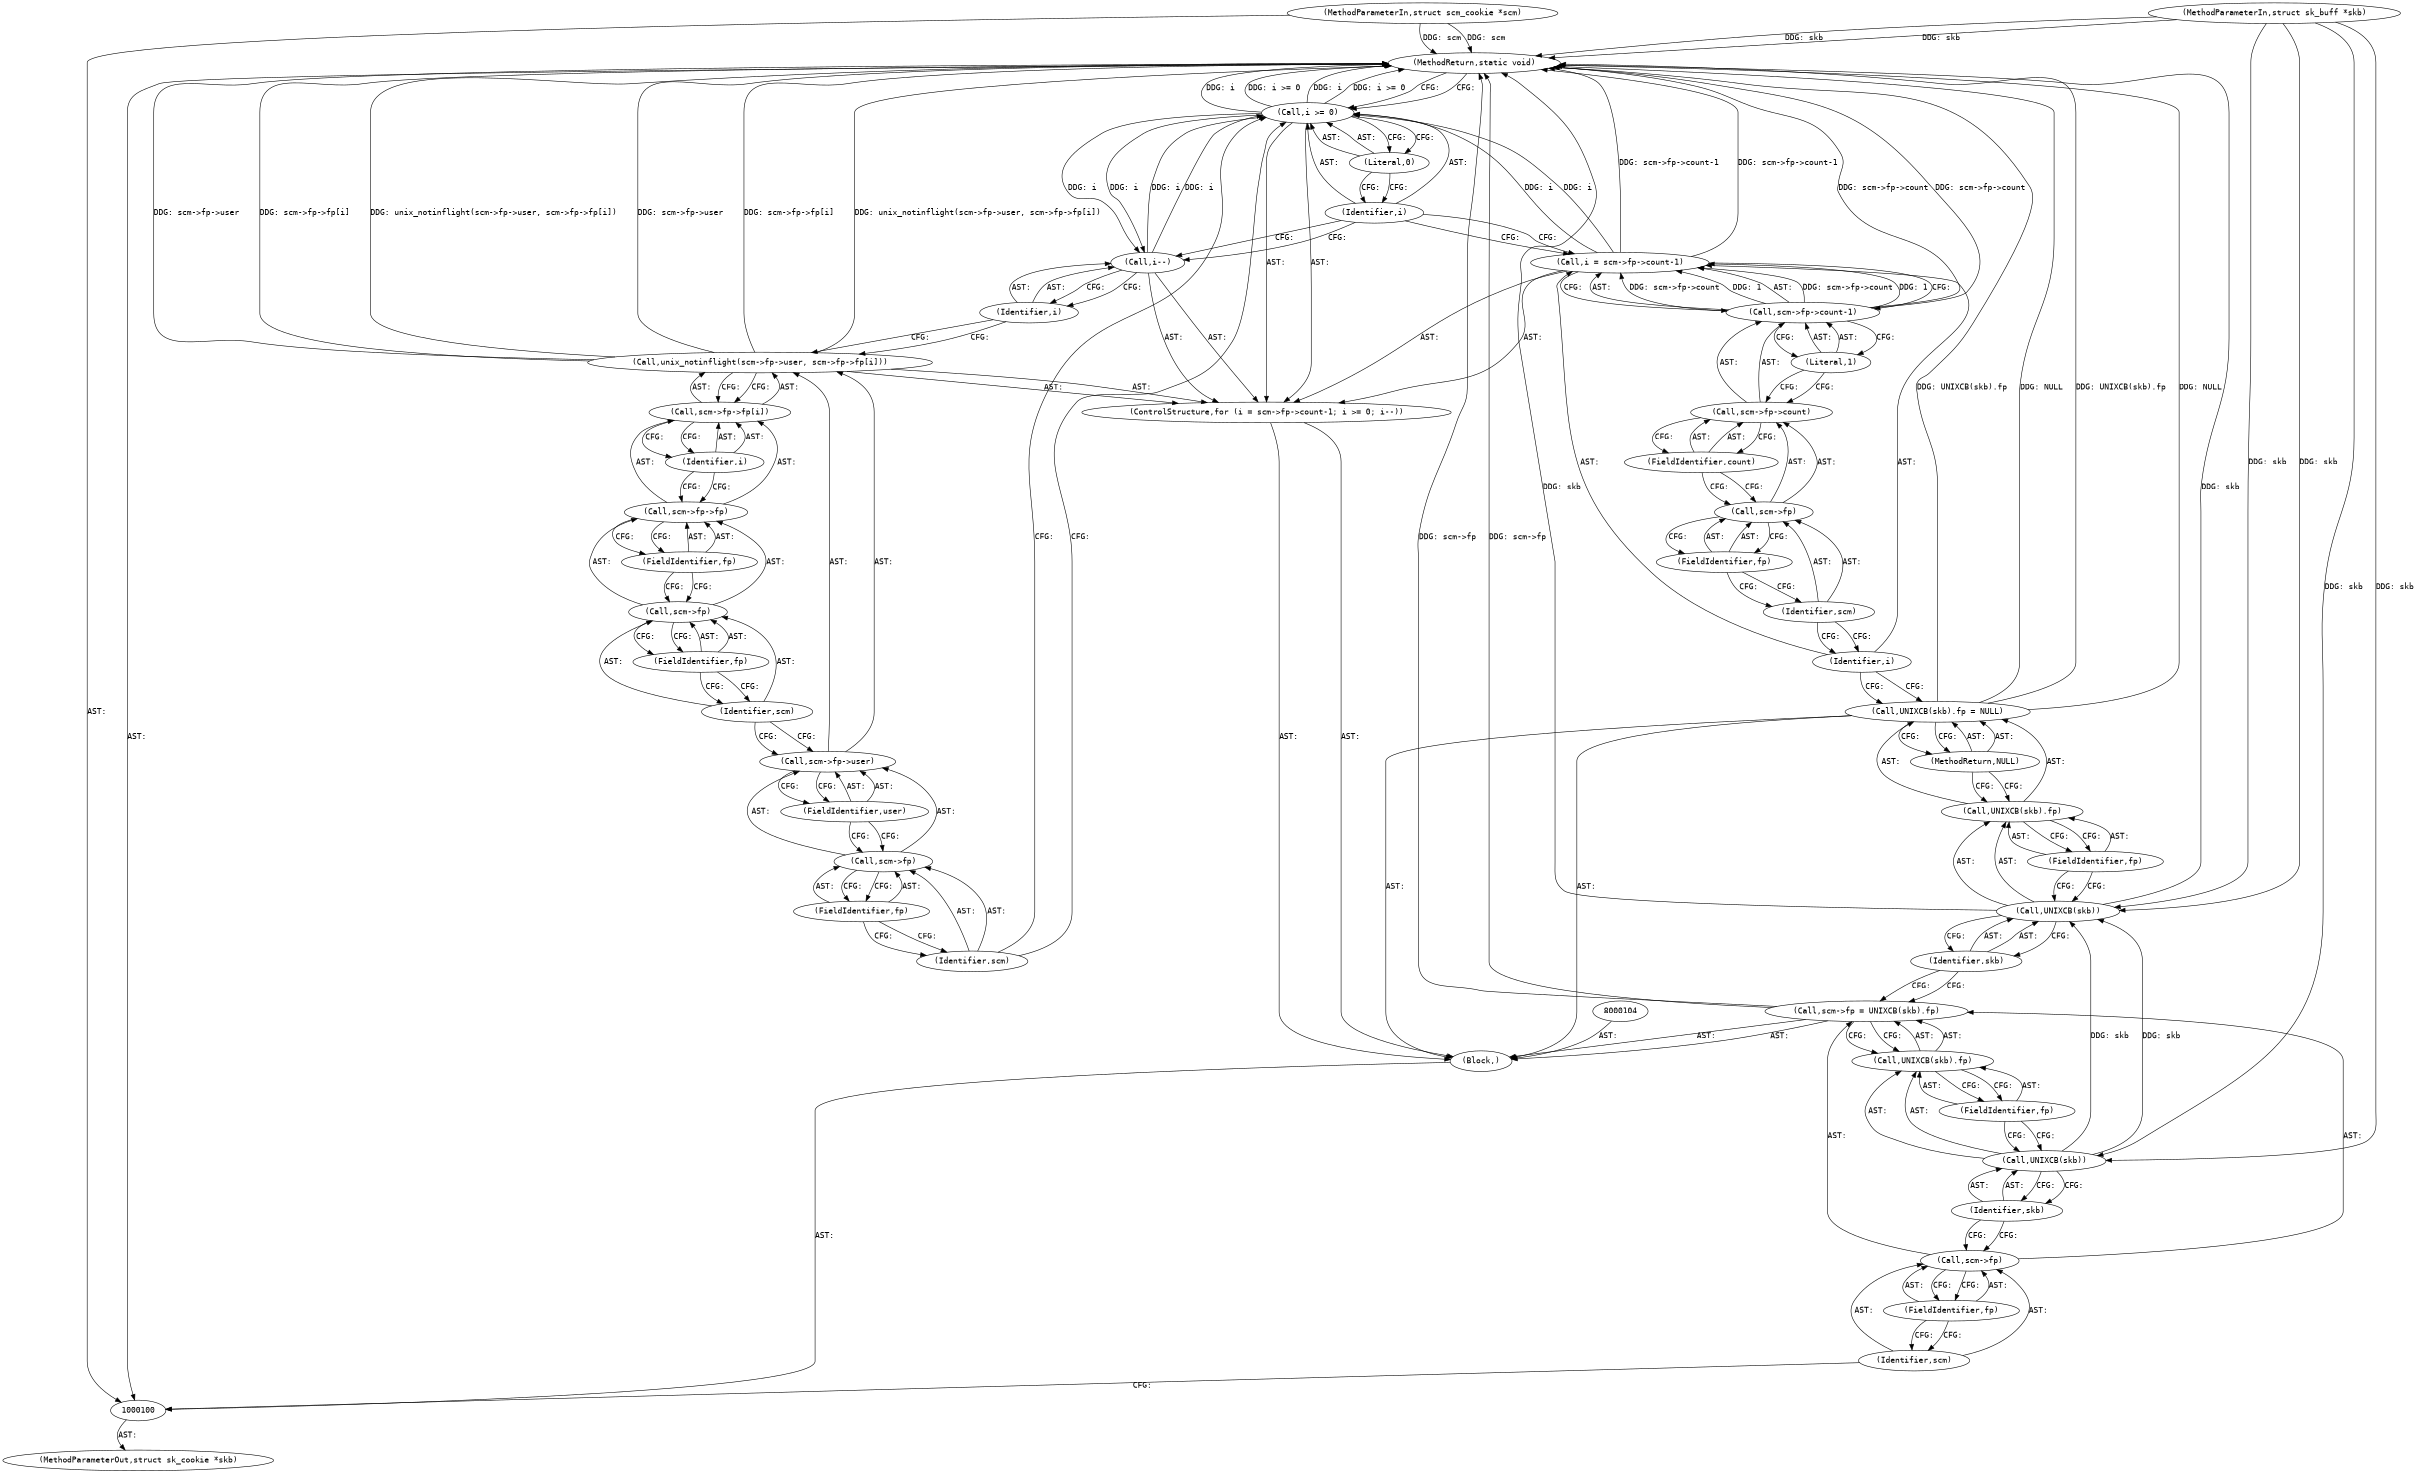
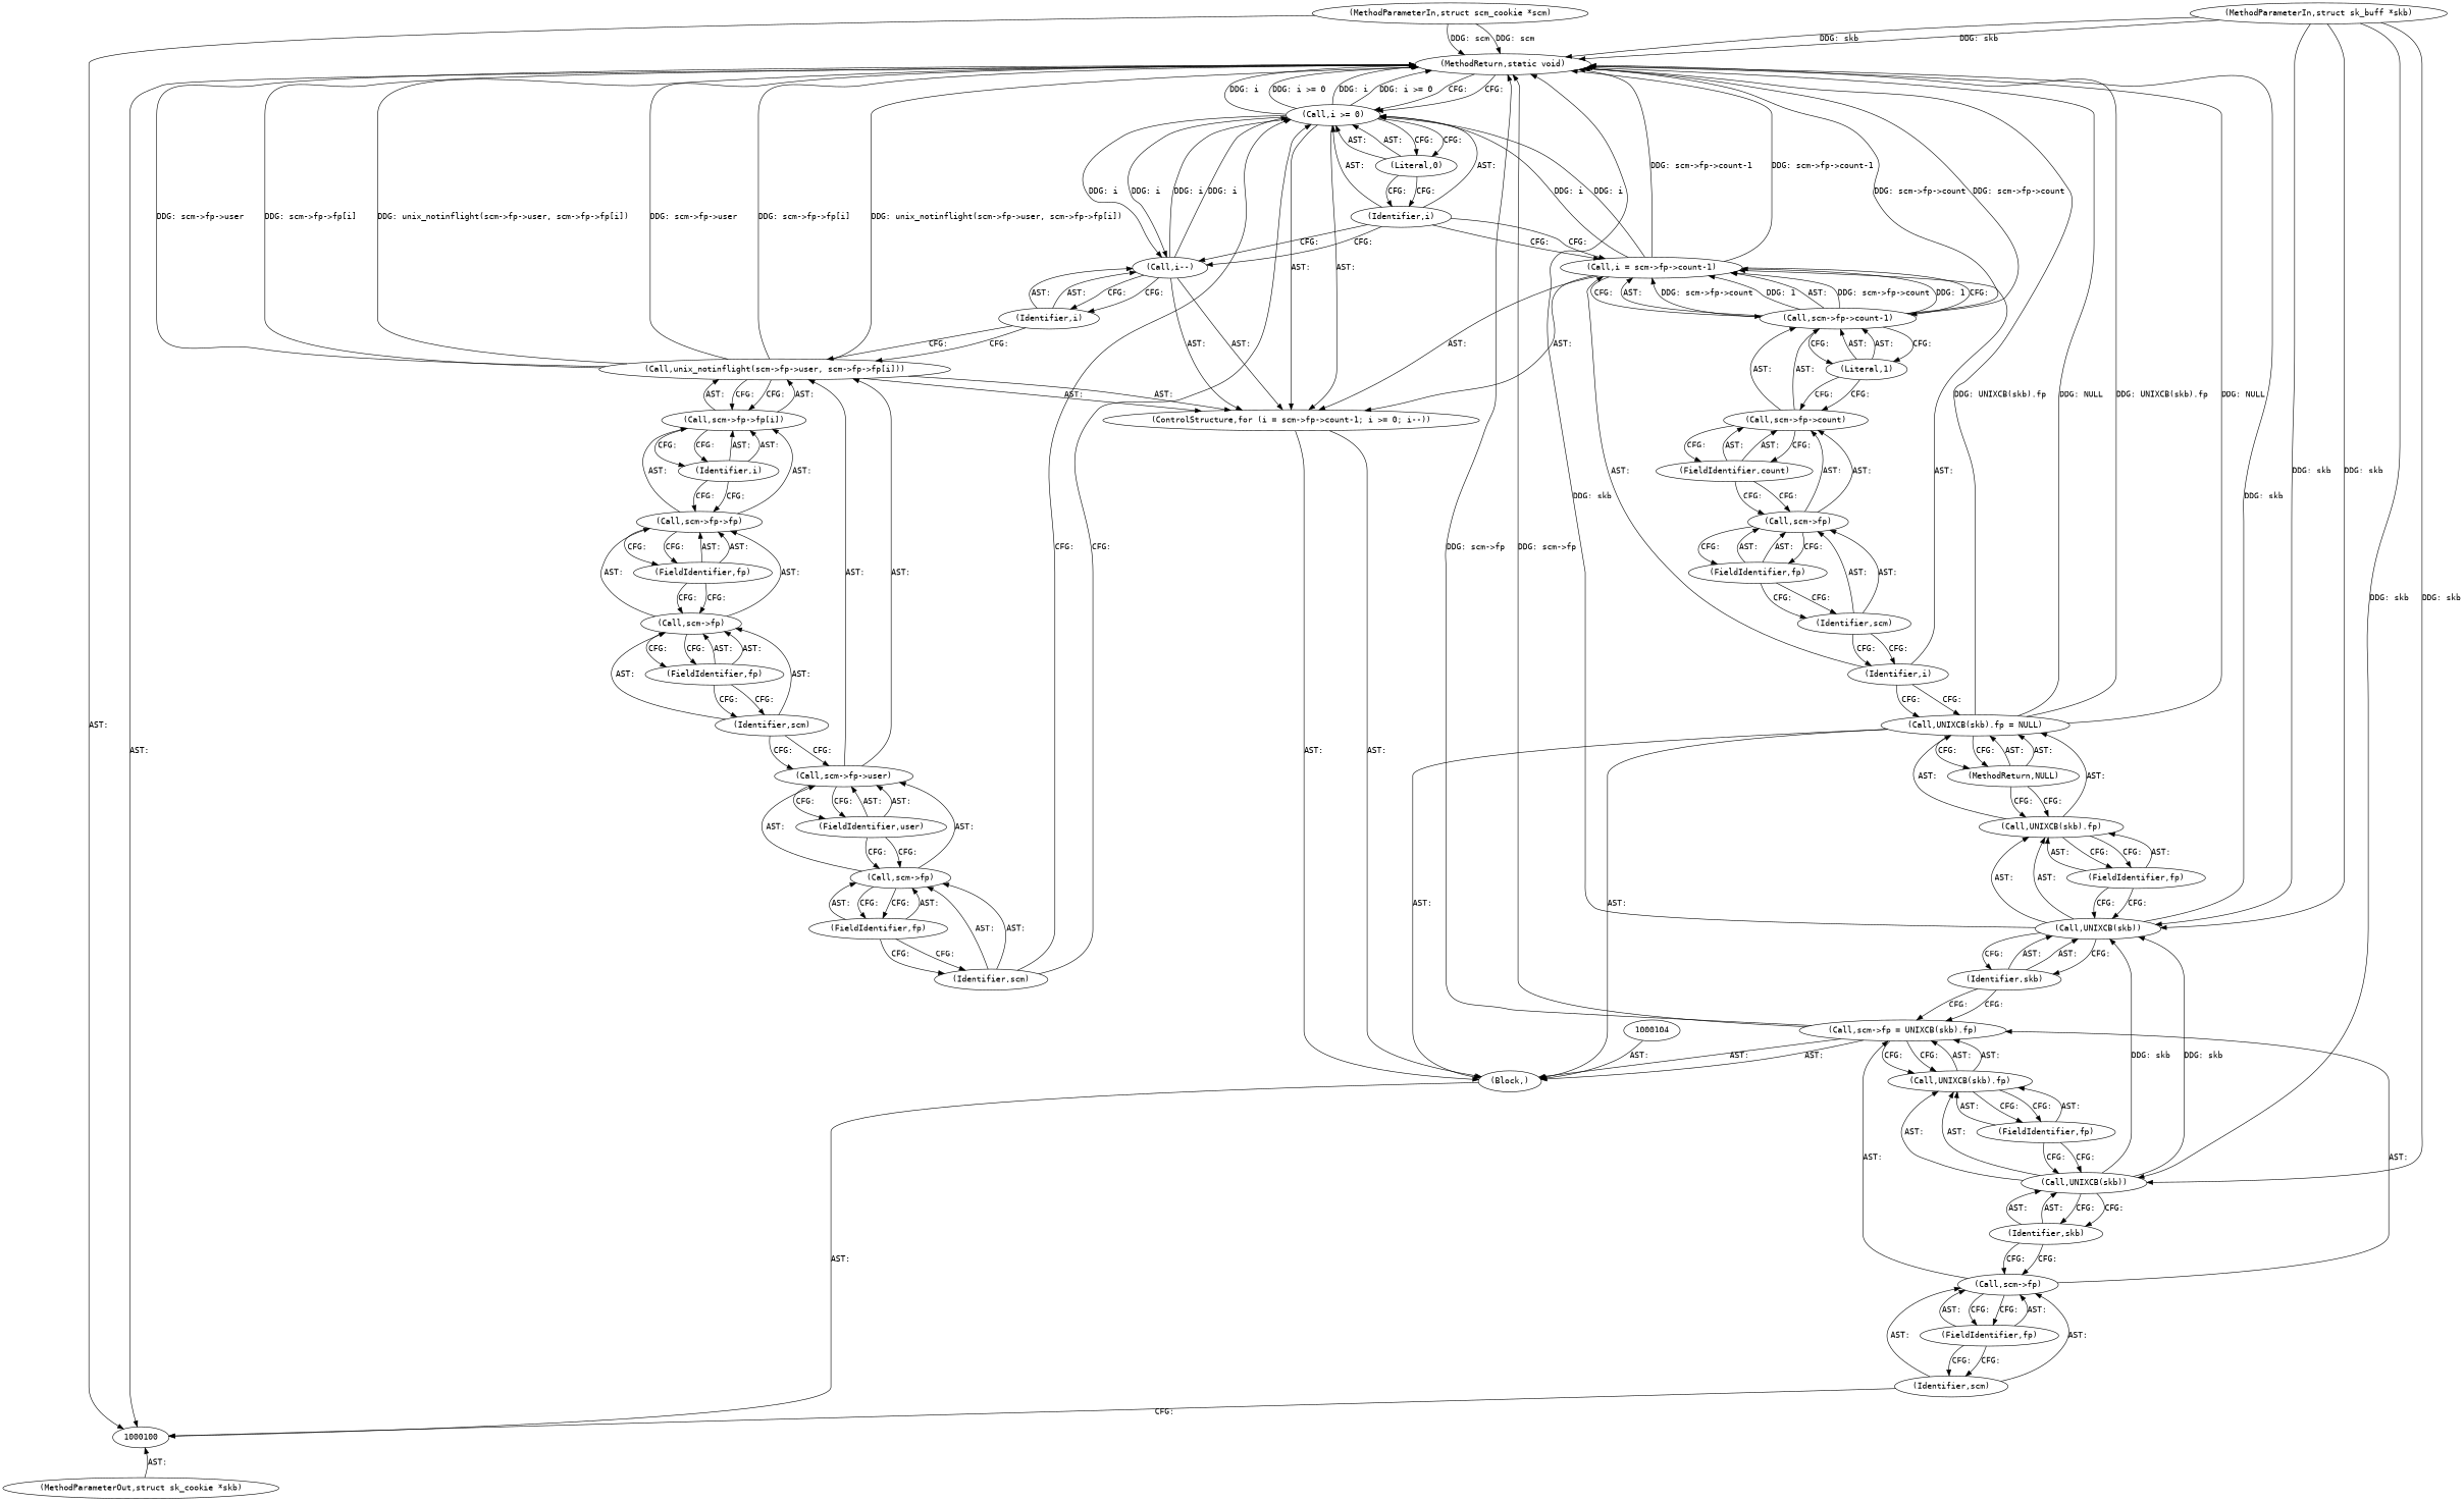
  digraph {
    fontname="DejaVu Sans Mono"
    node [fontname="DejaVu Sans Mono"]
    edge [fontname="DejaVu Sans Mono"]
    n1 [label="(MethodReturn,static void)"]
    n2 [label="(Call,i >= 0)"]
    1000100
    n4 [label="(ControlStructure,for (i = scm->fp->count-1; i >= 0; i--))"]
    n5 [label="(Literal,0)"]
    n6 [label="(Call,i--)"]
    n7 [label="(MethodParameterIn,struct scm_cookie *scm)"]
    n8 [label="(MethodParameterIn,struct sk_buff *skb)"]
    n9 [label="(Call,UNIXCB(skb))"]
    n10 [label="(Call,UNIXCB(skb))"]
    n11 [label="(Call,UNIXCB(skb).fp)"]
    n12 [label="(Identifier,skb)"]
    n13 [label="(Call,UNIXCB(skb).fp)"]
    n14 [label="(Identifier,skb)"]
    n15 [label="(MethodParameterOut,struct sk_cookie *skb)"]
    n16 [label="(Block,)"]
    n17 [label="(Call,scm->fp = UNIXCB(skb).fp)"]
    n18 [label="(FieldIdentifier,fp)"]
    n19 [label="(Call,scm->fp)"]
    n20 [label="(FieldIdentifier,fp)"]
    n21 [label="(Identifier,scm)"]
    n22 [label="(FieldIdentifier,fp)"]
    n23 [label="(Call,UNIXCB(skb).fp = NULL)"]
    n24 [label="(MethodReturn,NULL)"]
    n25 [label="(Call,scm->fp->count-1)"]
    n26 [label="(Literal,1)"]
    n27 [label="(Call,i = scm->fp->count-1)"]
    n28 [label="(Call,scm->fp->count)"]
    n29 [label="(FieldIdentifier,count)"]
    n30 [label="(Call,scm->fp)"]
    n31 [label="(FieldIdentifier,fp)"]
    n32 [label="(Identifier,scm)"]
    n33 [label="(Identifier,i)"]
    n34 [label="(Identifier,i)"]
    n35 [label="(Identifier,i)"]
    n36 [label="(Call,unix_notinflight(scm->fp->user, scm->fp->fp[i]))"]
    n37 [label="(Call,scm->fp->fp[i])"]
    n38 [label="(Call,scm->fp->user)"]
    n39 [label="(FieldIdentifier,user)"]
    n40 [label="(Call,scm->fp)"]
    n41 [label="(FieldIdentifier,fp)"]
    n42 [label="(Identifier,scm)"]
    n43 [label="(Identifier,i)"]
    n44 [label="(Call,scm->fp->fp)"]
    n45 [label="(FieldIdentifier,fp)"]
    n46 [label="(Call,scm->fp)"]
    n47 [label="(FieldIdentifier,fp)"]
    n48 [label="(Identifier,scm)"]
-   1000104 [label=8000104]
+   1000104
    n1 -> n2 [label="CFG: "]
    n1 -> n2 [label="CFG: "]
    n1 -> 1000100 [label="AST: "]
    n2 -> n1 [label="DDG: i"]
    n2 -> n1 [label="DDG: i >= 0"]
    n2 -> n1 [label="DDG: i"]
    n2 -> n1 [label="DDG: i >= 0"]
    n2 -> n4 [label="AST: "]
    n2 -> n4 [label="AST: "]
    n2 -> n5 [label="CFG: "]
    n2 -> n5 [label="CFG: "]
    n2 -> n6 [label="DDG: i"]
    n2 -> n6 [label="DDG: i"]
    n4 -> n16 [label="AST: "]
    n4 -> n16 [label="AST: "]
    n5 -> n2 [label="AST: "]
    n5 -> n2 [label="AST: "]
    n5 -> n34 [label="CFG: "]
    n5 -> n34 [label="CFG: "]
    n6 -> n2 [label="DDG: i"]
    n6 -> n2 [label="DDG: i"]
    n6 -> n4 [label="AST: "]
    n6 -> n4 [label="AST: "]
    n6 -> n35 [label="CFG: "]
    n6 -> n35 [label="CFG: "]
    n7 -> n1 [label="DDG: scm"]
    n7 -> n1 [label="DDG: scm"]
    n7 -> 1000100 [label="AST: "]
    n8 -> n1 [label="DDG: skb"]
    n8 -> n1 [label="DDG: skb"]
    n8 -> n9 [label="DDG: skb"]
    n8 -> n9 [label="DDG: skb"]
    n8 -> n10 [label="DDG: skb"]
    n8 -> n10 [label="DDG: skb"]
    n9 -> n10 [label="DDG: skb"]
    n9 -> n10 [label="DDG: skb"]
    n9 -> n11 [label="AST: "]
    n9 -> n11 [label="AST: "]
    n9 -> n12 [label="CFG: "]
    n9 -> n12 [label="CFG: "]
    n10 -> n1 [label="DDG: skb"]
    n10 -> n1 [label="DDG: skb"]
    n10 -> n13 [label="AST: "]
    n10 -> n13 [label="AST: "]
    n10 -> n14 [label="CFG: "]
    n10 -> n14 [label="CFG: "]
    n11 -> n17 [label="AST: "]
    n11 -> n17 [label="AST: "]
    n11 -> n18 [label="CFG: "]
    n11 -> n18 [label="CFG: "]
    n12 -> n9 [label="AST: "]
    n12 -> n9 [label="AST: "]
    n12 -> n19 [label="CFG: "]
    n12 -> n19 [label="CFG: "]
    n13 -> n22 [label="CFG: "]
    n13 -> n22 [label="CFG: "]
    n13 -> n23 [label="AST: "]
    n13 -> n23 [label="AST: "]
    n14 -> n10 [label="AST: "]
    n14 -> n10 [label="AST: "]
    n14 -> n17 [label="CFG: "]
    n14 -> n17 [label="CFG: "]
-   1000100 -> n15 [label="AST: "]
+   n15 -> 1000100 [label="AST: "]
    n16 -> 1000100 [label="AST: "]
    n17 -> n1 [label="DDG: scm->fp"]
    n17 -> n1 [label="DDG: scm->fp"]
    n17 -> n11 [label="CFG: "]
    n17 -> n11 [label="CFG: "]
    n17 -> n16 [label="AST: "]
    n17 -> n16 [label="AST: "]
    n18 -> n9 [label="CFG: "]
    n18 -> n9 [label="CFG: "]
    n18 -> n11 [label="AST: "]
    n18 -> n11 [label="AST: "]
    n19 -> n17 [label="AST: "]
    n19 -> n17 [label="AST: "]
    n19 -> n20 [label="CFG: "]
    n19 -> n20 [label="CFG: "]
    n20 -> n19 [label="AST: "]
    n20 -> n19 [label="AST: "]
    n20 -> n21 [label="CFG: "]
    n20 -> n21 [label="CFG: "]
    n21 -> 1000100 [label="CFG: "]
    n21 -> n19 [label="AST: "]
    n21 -> n19 [label="AST: "]
    n22 -> n10 [label="CFG: "]
    n22 -> n10 [label="CFG: "]
    n22 -> n13 [label="AST: "]
    n22 -> n13 [label="AST: "]
    n23 -> n1 [label="DDG: UNIXCB(skb).fp"]
    n23 -> n1 [label="DDG: NULL"]
    n23 -> n1 [label="DDG: UNIXCB(skb).fp"]
    n23 -> n1 [label="DDG: NULL"]
    n23 -> n16 [label="AST: "]
    n23 -> n16 [label="AST: "]
    n23 -> n24 [label="CFG: "]
    n23 -> n24 [label="CFG: "]
    n24 -> n13 [label="CFG: "]
    n24 -> n13 [label="CFG: "]
    n24 -> n23 [label="AST: "]
    n24 -> n23 [label="AST: "]
    n25 -> n1 [label="DDG: scm->fp->count"]
    n25 -> n1 [label="DDG: scm->fp->count"]
    n25 -> n26 [label="CFG: "]
    n25 -> n26 [label="CFG: "]
    n25 -> n27 [label="AST: "]
    n25 -> n27 [label="DDG: scm->fp->count"]
    n25 -> n27 [label="DDG: 1"]
    n25 -> n27 [label="AST: "]
    n25 -> n27 [label="DDG: scm->fp->count"]
    n25 -> n27 [label="DDG: 1"]
    n26 -> n25 [label="AST: "]
    n26 -> n25 [label="AST: "]
    n26 -> n28 [label="CFG: "]
    n26 -> n28 [label="CFG: "]
    n27 -> n1 [label="DDG: scm->fp->count-1"]
    n27 -> n1 [label="DDG: scm->fp->count-1"]
    n27 -> n2 [label="DDG: i"]
    n27 -> n2 [label="DDG: i"]
    n27 -> n4 [label="AST: "]
    n27 -> n4 [label="AST: "]
    n27 -> n25 [label="CFG: "]
    n27 -> n25 [label="CFG: "]
    n28 -> n25 [label="AST: "]
    n28 -> n25 [label="AST: "]
    n28 -> n29 [label="CFG: "]
    n28 -> n29 [label="CFG: "]
    n29 -> n28 [label="AST: "]
    n29 -> n28 [label="AST: "]
    n29 -> n30 [label="CFG: "]
    n29 -> n30 [label="CFG: "]
    n30 -> n28 [label="AST: "]
    n30 -> n28 [label="AST: "]
    n30 -> n31 [label="CFG: "]
    n30 -> n31 [label="CFG: "]
    n31 -> n30 [label="AST: "]
    n31 -> n30 [label="AST: "]
    n31 -> n32 [label="CFG: "]
    n31 -> n32 [label="CFG: "]
    n32 -> n30 [label="AST: "]
    n32 -> n30 [label="AST: "]
    n32 -> n33 [label="CFG: "]
    n32 -> n33 [label="CFG: "]
    n33 -> n23 [label="CFG: "]
    n33 -> n23 [label="CFG: "]
    n33 -> n27 [label="AST: "]
    n33 -> n27 [label="AST: "]
    n34 -> n2 [label="AST: "]
    n34 -> n2 [label="AST: "]
    n34 -> n6 [label="CFG: "]
    n34 -> n6 [label="CFG: "]
    n34 -> n27 [label="CFG: "]
    n34 -> n27 [label="CFG: "]
    n35 -> n6 [label="AST: "]
    n35 -> n6 [label="AST: "]
    n35 -> n36 [label="CFG: "]
    n35 -> n36 [label="CFG: "]
    n36 -> n1 [label="DDG: scm->fp->fp[i]"]
    n36 -> n1 [label="DDG: unix_notinflight(scm->fp->user, scm->fp->fp[i])"]
    n36 -> n1 [label="DDG: scm->fp->user"]
    n36 -> n1 [label="DDG: scm->fp->fp[i]"]
    n36 -> n1 [label="DDG: unix_notinflight(scm->fp->user, scm->fp->fp[i])"]
    n36 -> n1 [label="DDG: scm->fp->user"]
    n36 -> n4 [label="AST: "]
    n36 -> n4 [label="AST: "]
    n36 -> n37 [label="CFG: "]
    n36 -> n37 [label="CFG: "]
    n37 -> n36 [label="AST: "]
    n37 -> n36 [label="AST: "]
    n37 -> n43 [label="CFG: "]
    n37 -> n43 [label="CFG: "]
    n38 -> n36 [label="AST: "]
    n38 -> n36 [label="AST: "]
    n38 -> n39 [label="CFG: "]
    n38 -> n39 [label="CFG: "]
    n39 -> n38 [label="AST: "]
    n39 -> n38 [label="AST: "]
    n39 -> n40 [label="CFG: "]
    n39 -> n40 [label="CFG: "]
    n40 -> n38 [label="AST: "]
    n40 -> n38 [label="AST: "]
    n40 -> n41 [label="CFG: "]
    n40 -> n41 [label="CFG: "]
    n41 -> n40 [label="AST: "]
    n41 -> n40 [label="AST: "]
    n41 -> n42 [label="CFG: "]
    n41 -> n42 [label="CFG: "]
    n42 -> n2 [label="CFG: "]
    n42 -> n2 [label="CFG: "]
    n42 -> n40 [label="AST: "]
    n42 -> n40 [label="AST: "]
    n43 -> n37 [label="AST: "]
    n43 -> n37 [label="AST: "]
    n43 -> n44 [label="CFG: "]
    n43 -> n44 [label="CFG: "]
    n44 -> n37 [label="AST: "]
    n44 -> n37 [label="AST: "]
    n44 -> n45 [label="CFG: "]
    n44 -> n45 [label="CFG: "]
    n45 -> n44 [label="AST: "]
    n45 -> n44 [label="AST: "]
    n45 -> n46 [label="CFG: "]
    n45 -> n46 [label="CFG: "]
    n46 -> n44 [label="AST: "]
    n46 -> n44 [label="AST: "]
    n46 -> n47 [label="CFG: "]
    n46 -> n47 [label="CFG: "]
    n47 -> n46 [label="AST: "]
    n47 -> n46 [label="AST: "]
    n47 -> n48 [label="CFG: "]
    n47 -> n48 [label="CFG: "]
    n48 -> n38 [label="CFG: "]
    n48 -> n38 [label="CFG: "]
    n48 -> n46 [label="AST: "]
    n48 -> n46 [label="AST: "]
    1000104 -> n16 [label="AST: "]
  }
